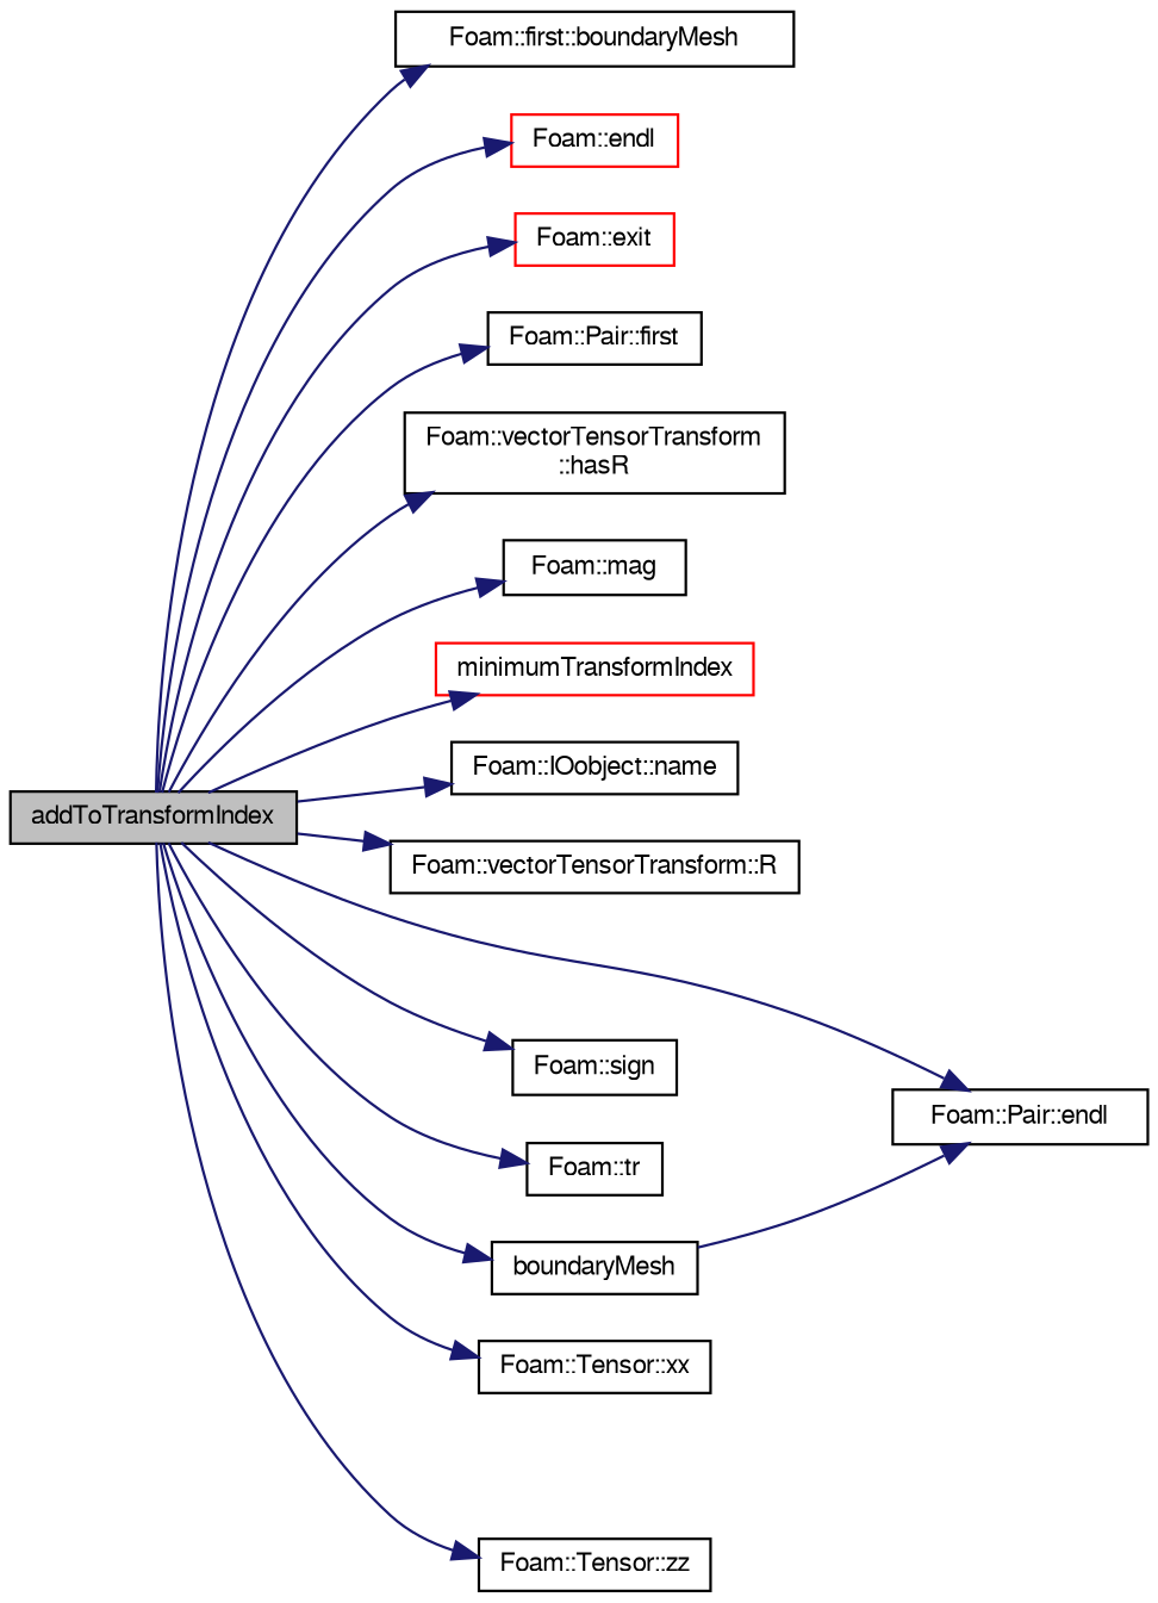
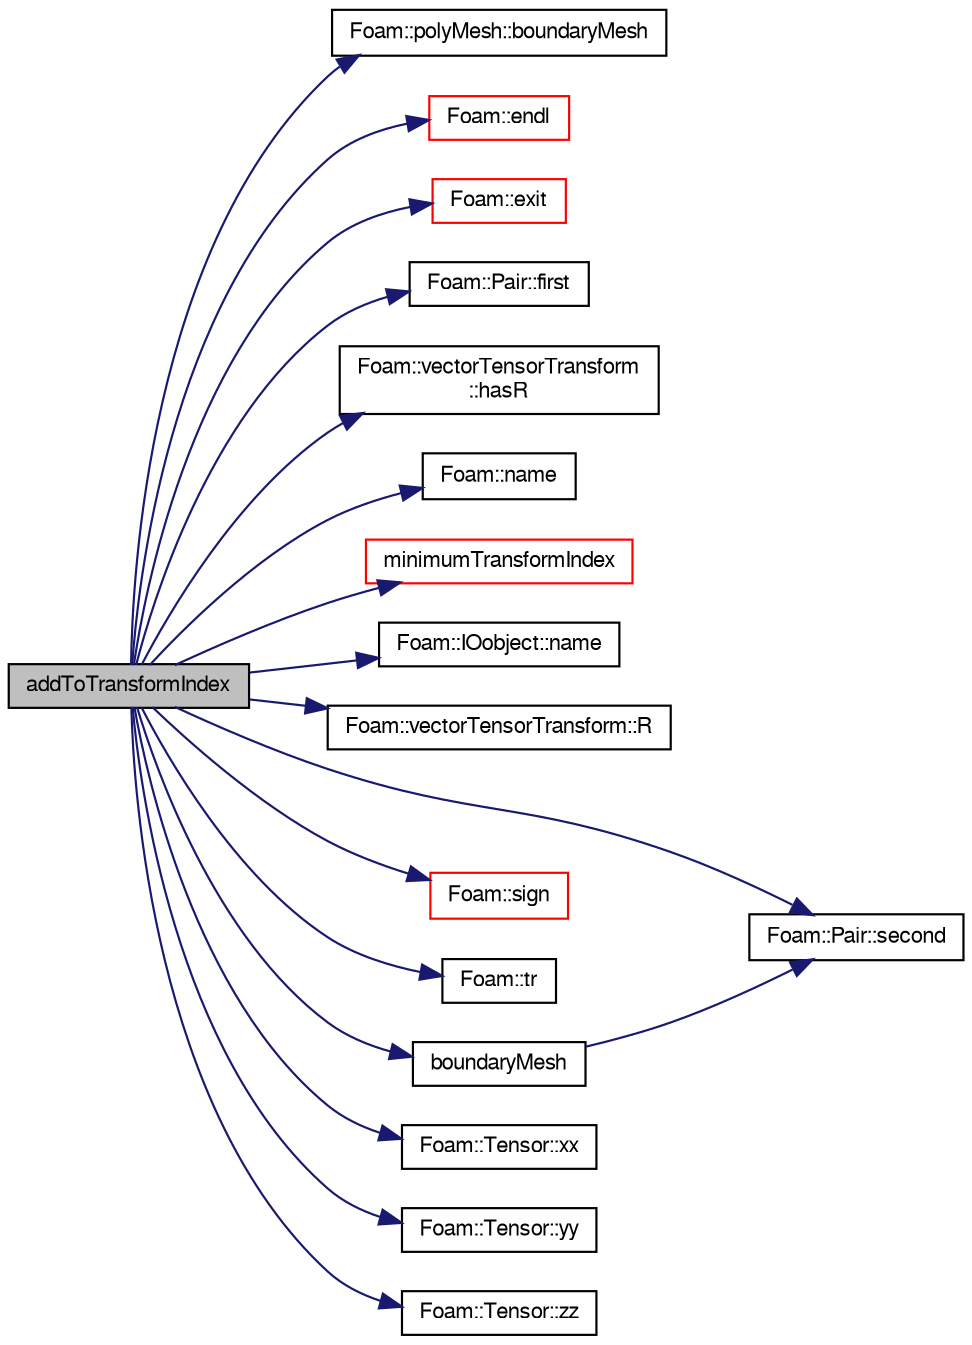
  digraph {
    rankdir=LR
    node [color=black fontname=FreeSans fontsize=10 shape=record]
    edge [color=midnightblue fontname=FreeSans fontsize=10 labelfontname=FreeSans labelfontsize=10 style=solid]
    n1 [fillcolor=grey75 fontcolor=black height=0.2 label=addToTransformIndex style=filled width=0.4]
-   n2 [height=0.2 label="Foam::first::boundaryMesh" width=0.4]
+   n2 [height=0.2 label="Foam::polyMesh::boundaryMesh" width=0.4]
    n3 [color=red height=0.2 label="Foam::endl" width=0.4]
    n4 [color=red height=0.2 label="Foam::exit" width=0.4]
    n5 [height=0.2 label="Foam::Pair::first" width=0.4]
    n6 [height=0.2 label="Foam::vectorTensorTransform\l::hasR" width=0.4]
-   n7 [height=0.2 label="Foam::mag" width=0.4]
+   n7 [height=0.2 label="Foam::name" width=0.4]
    n8 [color=red height=0.2 label=minimumTransformIndex width=0.4]
    n9 [height=0.2 label="Foam::IOobject::name" width=0.4]
    n10 [height=0.2 label="Foam::vectorTensorTransform::R" width=0.4]
-   n11 [height=0.2 label="Foam::Pair::endl" width=0.4]
-   n12 [height=0.2 label="Foam::sign" width=0.4]
+   n11 [height=0.2 label="Foam::Pair::second" width=0.4]
+   n12 [color=red height=0.2 label="Foam::sign" width=0.4]
    n13 [height=0.2 label="Foam::tr" width=0.4]
    n14 [height=0.2 label=boundaryMesh width=0.4]
    n15 [height=0.2 label="Foam::Tensor::xx" width=0.4]
+   n16 [height=0.2 label="Foam::Tensor::yy" width=0.4]
    n17 [height=0.2 label="Foam::Tensor::zz" width=0.4]
    n1 -> n2
    n1 -> n3
    n1 -> n4
    n1 -> n5
    n1 -> n6
    n1 -> n7
    n1 -> n8
    n1 -> n9
    n1 -> n10
    n1 -> n11
    n1 -> n12
    n1 -> n13
    n1 -> n14
    n1 -> n15
+   n1 -> n16
    n1 -> n17
    n14 -> n11
  }
